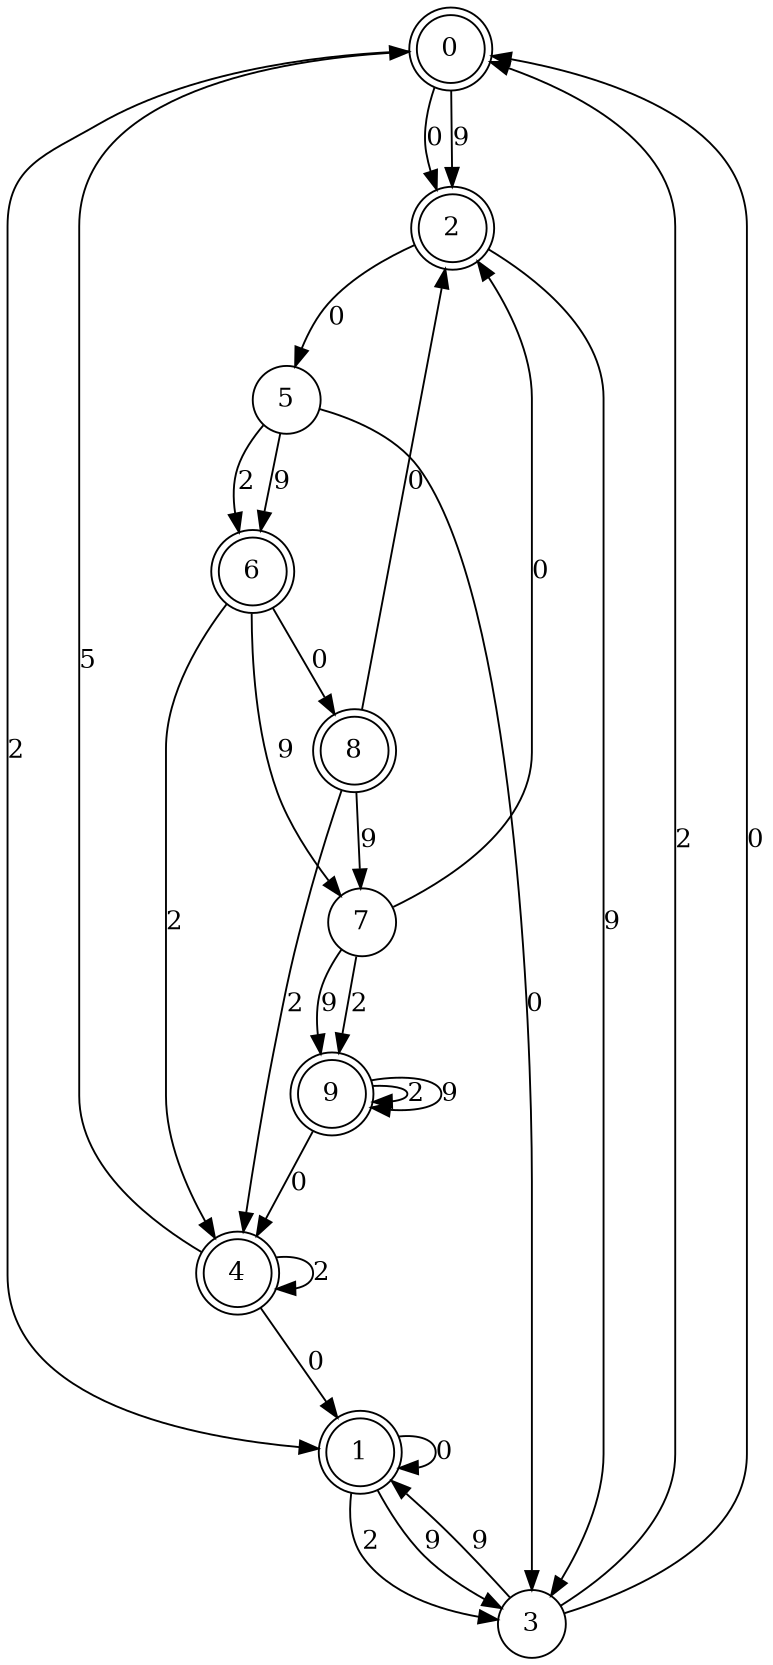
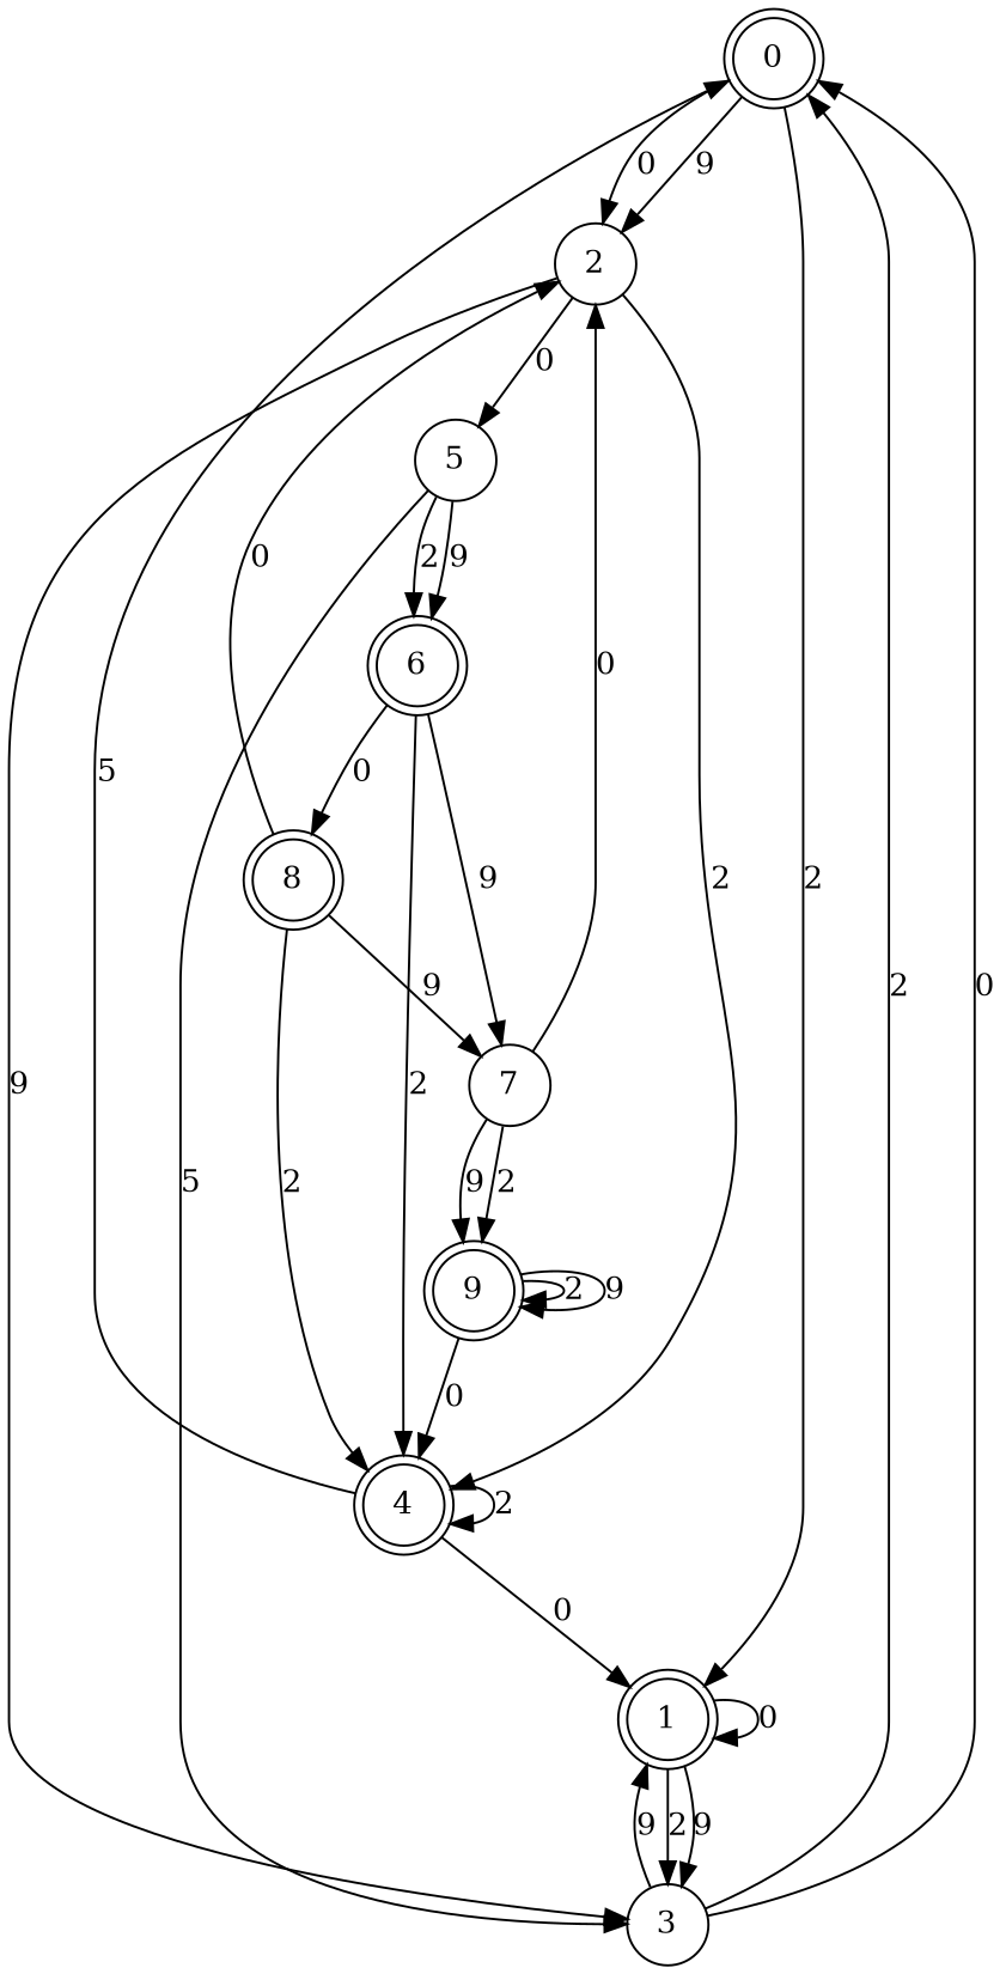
  digraph {
    node [shape=doublecircle]
    n1 [label=0]
    n2 [label=1]
-   n3 [label=2]
+   n3 [label=2 shape=circle]
    n4 [label=3 shape=circle]
    n5 [label=4]
    n6 [label=5 shape=circle]
    n7 [label=6]
    n8 [label=7 shape=circle]
    n9 [label=8]
    n10 [label=9]
    n1 -> n2 [label=2]
    n1 -> n3 [label=9]
    n1 -> n3 [label=0]
    n2 -> n2 [label=0]
    n2 -> n4 [label=2]
    n2 -> n4 [label=9]
    n3 -> n4 [label=9]
+   n3 -> n5 [label=2]
    n3 -> n6 [label=0]
    n4 -> n1 [label=2]
    n4 -> n1 [label=0]
    n4 -> n2 [label=9]
    n5 -> n1 [label=5]
    n5 -> n2 [label=0]
    n5 -> n5 [label=2]
-   n6 -> n4 [label=0]
+   n6 -> n4 [label=5]
    n6 -> n7 [label=2]
    n6 -> n7 [label=9]
    n7 -> n5 [label=2]
    n7 -> n8 [label=9]
    n7 -> n9 [label=0]
    n8 -> n3 [label=0]
    n8 -> n10 [label=2]
    n8 -> n10 [label=9]
    n9 -> n3 [label=0]
    n9 -> n5 [label=2]
    n9 -> n8 [label=9]
    n10 -> n5 [label=0]
    n10 -> n10 [label=2]
    n10 -> n10 [label=9]
  }
